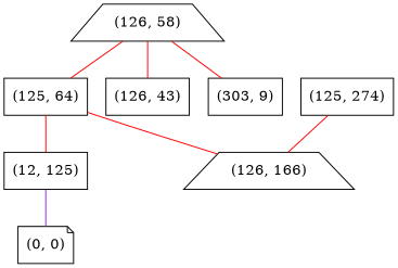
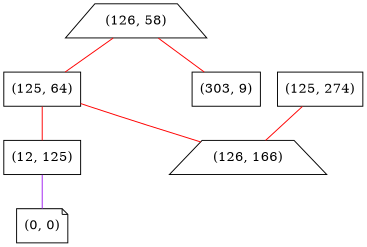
  graph {
    node [shape=box]
    edge [color=red weight=1]
    "(126, 58)" [shape=trapezium]
    "(125, 64)"
-   "(126, 43)"
    "(303, 9)"
    "(126, 166)" [shape=trapezium]
    "(12, 125)"
    "(125, 274)"
    "(0, 0)" [shape=note]
    "(126, 58)" -- "(125, 64)"
-   "(126, 58)" -- "(126, 43)"
    "(126, 58)" -- "(303, 9)"
    "(125, 64)" -- "(126, 166)"
    "(125, 64)" -- "(12, 125)"
    "(12, 125)" -- "(0, 0)" [color=purple weight=4]
    "(125, 274)" -- "(126, 166)"
  }
